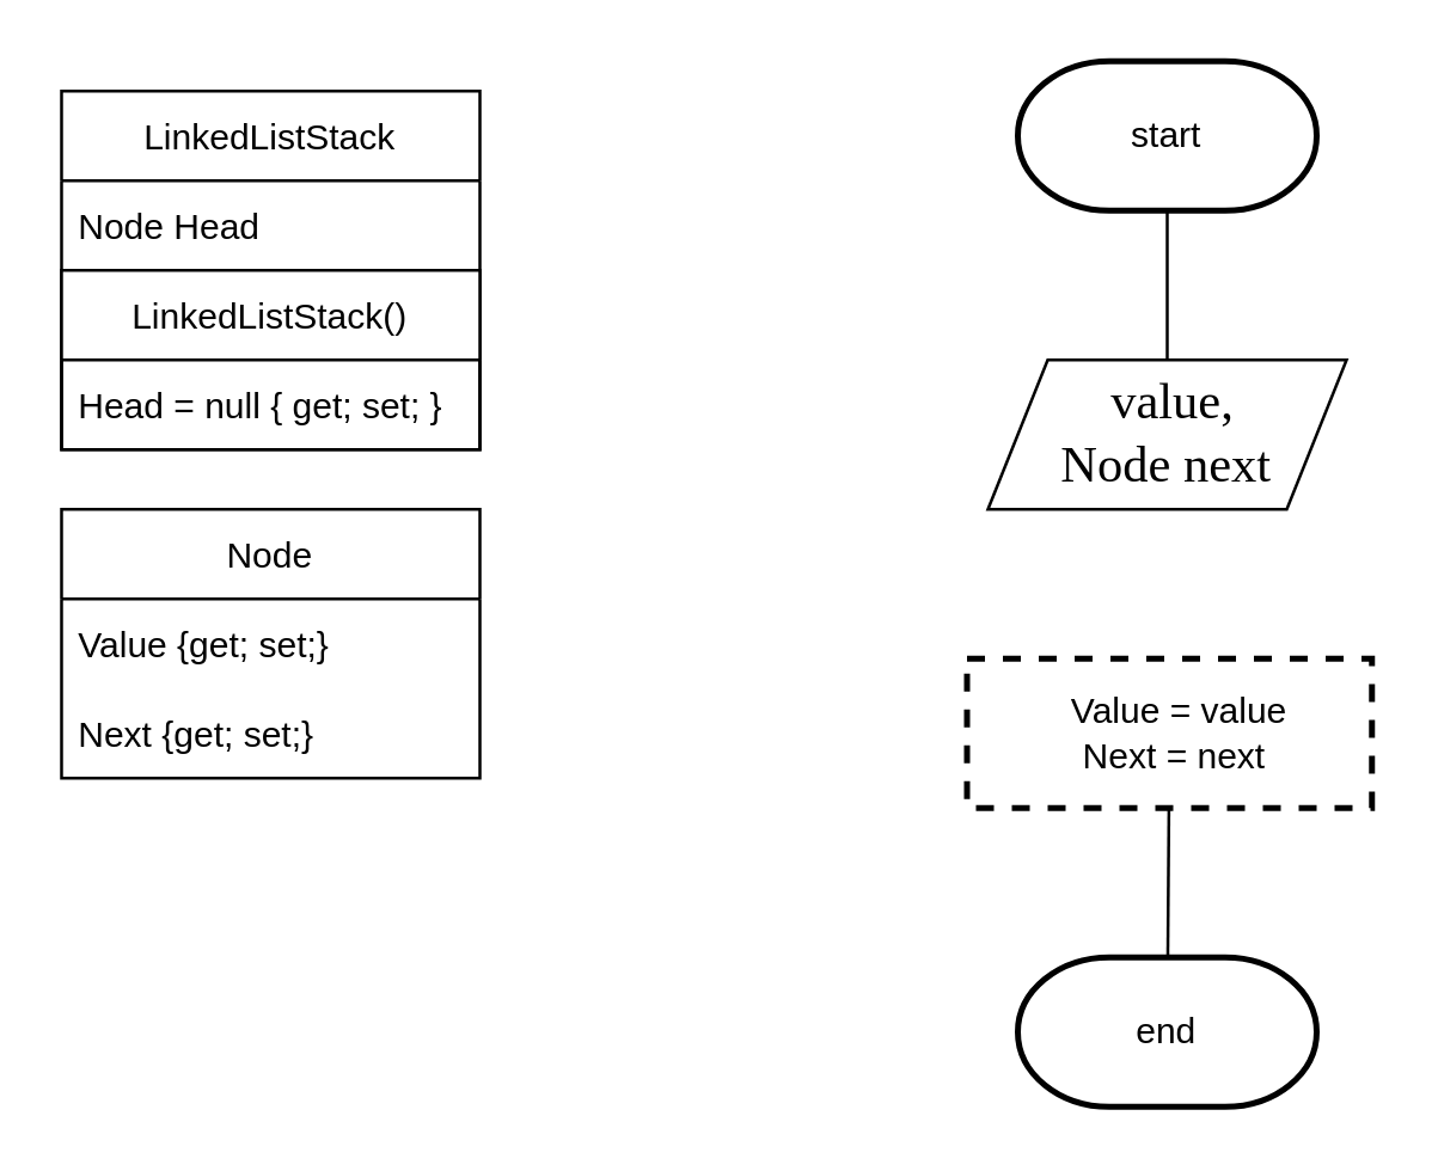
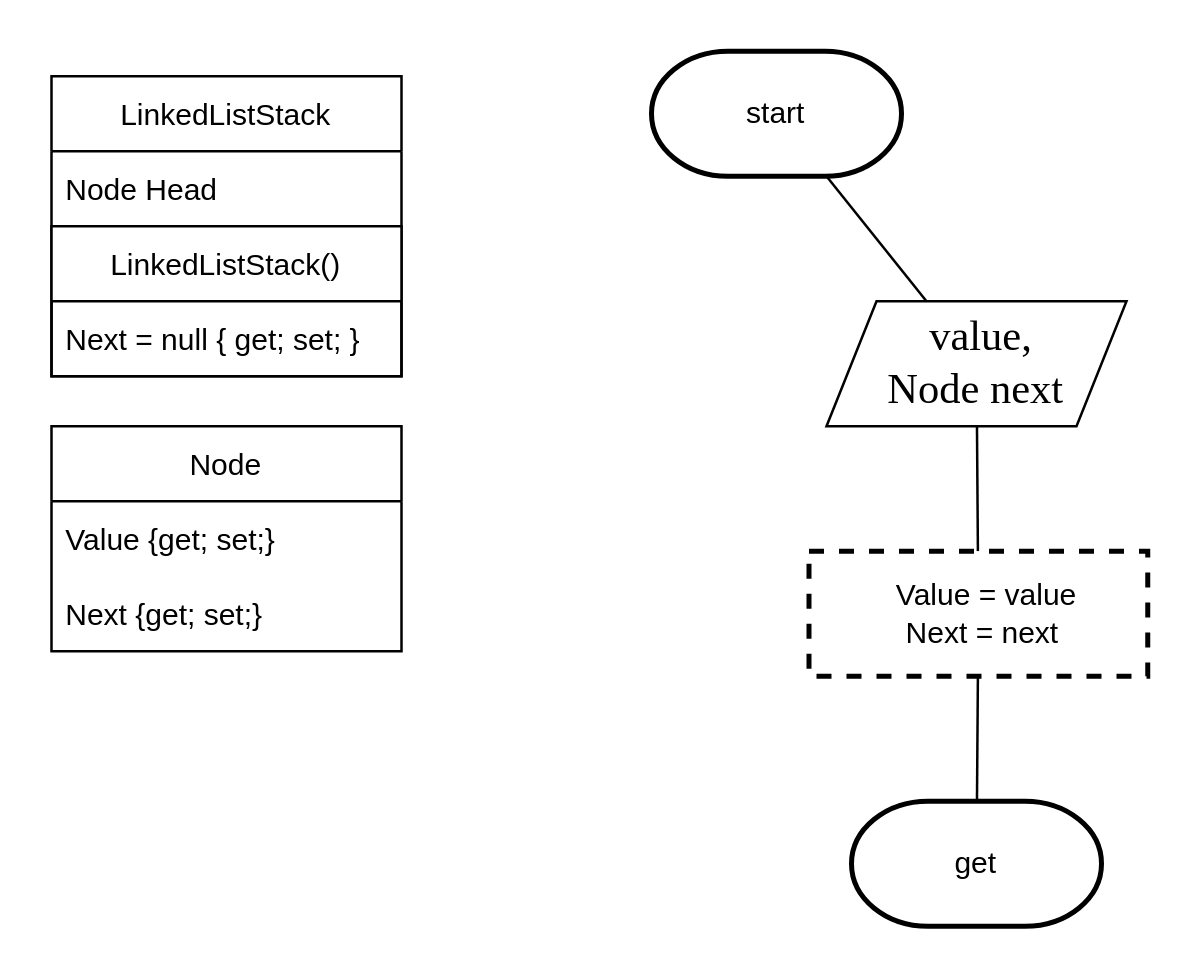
  <mxCell id="0" />
  <mxCell id="1" parent="0" />
  <mxCell id="2" value="" style="edgeStyle=none;curved=1;rounded=0;orthogonalLoop=1;jettySize=auto;html=1;endArrow=none;endFill=0;startSize=14;endSize=14;sourcePerimeterSpacing=0;targetPerimeterSpacing=0;" parent="1" source="3" target="8" edge="1"><mxGeometry relative="1" as="geometry" /></mxCell>
- <mxCell id="3" value="start" style="strokeWidth=2;html=1;shape=mxgraph.flowchart.terminator;whiteSpace=wrap;hachureGap=4;" parent="1" vertex="1"><mxGeometry x="340" y="20" width="100" height="50" as="geometry" /></mxCell>
+ <mxCell id="3" value="start" style="strokeWidth=2;html=1;shape=mxgraph.flowchart.terminator;whiteSpace=wrap;hachureGap=4;" parent="1" vertex="1"><mxGeometry x="260" y="20" width="100" height="50" as="geometry" /></mxCell>
  <mxCell id="4" value="Node" style="swimlane;fontStyle=0;childLayout=stackLayout;horizontal=1;startSize=30;horizontalStack=0;resizeParent=1;resizeParentMax=0;resizeLast=0;collapsible=1;marginBottom=0;hachureGap=4;" parent="1" vertex="1"><mxGeometry x="20" y="170" width="140" height="90" as="geometry" /></mxCell>
  <mxCell id="5" value="Value {get; set;}" style="text;strokeColor=none;fillColor=none;align=left;verticalAlign=middle;spacingLeft=4;spacingRight=4;overflow=hidden;points=[[0,0.5],[1,0.5]];portConstraint=eastwest;rotatable=0;hachureGap=4;" parent="4" vertex="1"><mxGeometry y="30" width="140" height="30" as="geometry" /></mxCell>
  <mxCell id="6" value="Next {get; set;}" style="text;strokeColor=none;fillColor=none;align=left;verticalAlign=middle;spacingLeft=4;spacingRight=4;overflow=hidden;points=[[0,0.5],[1,0.5]];portConstraint=eastwest;rotatable=0;hachureGap=4;" parent="4" vertex="1"><mxGeometry y="60" width="140" height="30" as="geometry" /></mxCell>
+ <mxCell id="7" value="" style="edgeStyle=none;curved=1;rounded=0;orthogonalLoop=1;jettySize=auto;html=1;endArrow=none;endFill=0;startSize=14;endSize=14;sourcePerimeterSpacing=0;targetPerimeterSpacing=0;" parent="1" source="8" target="10" edge="1"><mxGeometry relative="1" as="geometry" /></mxCell>
  <mxCell id="8" value="&amp;nbsp;value, &lt;br&gt;Node next" style="shape=parallelogram;perimeter=parallelogramPerimeter;whiteSpace=wrap;html=1;fixedSize=1;rounded=0;shadow=0;labelBackgroundColor=none;labelBorderColor=none;sketch=0;hachureGap=4;fontFamily=Times New Roman;fontSize=17;fontSource=https%3A%2F%2Ffonts.googleapis.com%2Fcss%3Ffamily%3DArchitects%2BDaughter;" parent="1" vertex="1"><mxGeometry x="330" y="120" width="120" height="50" as="geometry" /></mxCell>
  <mxCell id="9" value="" style="edgeStyle=none;curved=1;rounded=0;orthogonalLoop=1;jettySize=auto;html=1;endArrow=none;endFill=0;startSize=14;endSize=14;sourcePerimeterSpacing=0;targetPerimeterSpacing=0;" parent="1" source="10" target="11" edge="1"><mxGeometry relative="1" as="geometry" /></mxCell>
  <mxCell id="10" value="&lt;div&gt;&amp;nbsp; Value = value&lt;/div&gt;&lt;div&gt;&lt;span style=&quot;background-color: initial;&quot;&gt;&amp;nbsp;Next = next&lt;/span&gt;&lt;/div&gt;" style="whiteSpace=wrap;html=1;strokeWidth=2;hachureGap=4;dashed=1;" parent="1" vertex="1"><mxGeometry x="323" y="220" width="135.5" height="50" as="geometry" /></mxCell>
- <mxCell id="11" value="end" style="strokeWidth=2;html=1;shape=mxgraph.flowchart.terminator;whiteSpace=wrap;hachureGap=4;" parent="1" vertex="1"><mxGeometry x="340" y="320" width="100" height="50" as="geometry" /></mxCell>
+ <mxCell id="11" value="get" style="strokeWidth=2;html=1;shape=mxgraph.flowchart.terminator;whiteSpace=wrap;hachureGap=4;" parent="1" vertex="1"><mxGeometry x="340" y="320" width="100" height="50" as="geometry" /></mxCell>
  <mxCell id="12" value="LinkedListStack" style="swimlane;fontStyle=0;childLayout=stackLayout;horizontal=1;startSize=30;horizontalStack=0;resizeParent=1;resizeParentMax=0;resizeLast=0;collapsible=1;marginBottom=0;hachureGap=4;" parent="1" vertex="1"><mxGeometry x="20" width="140" height="120" as="geometry" y="30" /></mxCell>
  <mxCell id="13" value="Node Head" style="text;strokeColor=none;fillColor=none;align=left;verticalAlign=middle;spacingLeft=4;spacingRight=4;overflow=hidden;points=[[0,0.5],[1,0.5]];portConstraint=eastwest;rotatable=0;hachureGap=4;" parent="12" vertex="1"><mxGeometry y="30" width="140" height="30" as="geometry" /></mxCell>
  <mxCell id="14" value="LinkedListStack()" style="swimlane;fontStyle=0;childLayout=stackLayout;horizontal=1;startSize=30;horizontalStack=0;resizeParent=1;resizeParentMax=0;resizeLast=0;collapsible=1;marginBottom=0;hachureGap=4;" parent="12" vertex="1"><mxGeometry y="60" width="140" height="60" as="geometry" /></mxCell>
- <mxCell id="15" value="Head = null { get; set; }" style="text;strokeColor=none;fillColor=none;align=left;verticalAlign=middle;spacingLeft=4;spacingRight=4;overflow=hidden;points=[[0,0.5],[1,0.5]];portConstraint=eastwest;rotatable=0;hachureGap=4;" parent="14" vertex="1"><mxGeometry y="30" width="140" height="30" as="geometry" /></mxCell>
+ <mxCell id="15" value="Next = null { get; set; }" style="text;strokeColor=none;fillColor=none;align=left;verticalAlign=middle;spacingLeft=4;spacingRight=4;overflow=hidden;points=[[0,0.5],[1,0.5]];portConstraint=eastwest;rotatable=0;hachureGap=4;" parent="14" vertex="1"><mxGeometry y="30" width="140" height="30" as="geometry" /></mxCell>
